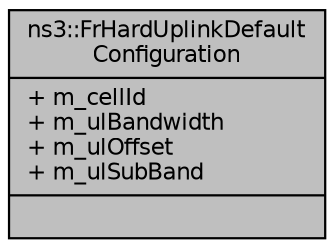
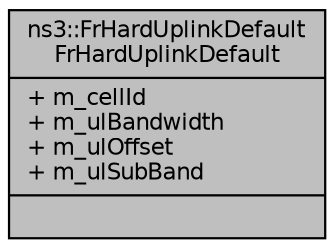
  digraph {
    fontname="DejaVu Sans"
-   n1 [color=black fillcolor=grey75 fontcolor=black fontname="DejaVu Sans" fontsize=10 height=0.2 label="{ns3::FrHardUplinkDefault\lConfiguration\n|+ m_cellId\l+ m_ulBandwidth\l+ m_ulOffset\l+ m_ulSubBand\l|}" shape=record style=filled width=0.4]
+   n1 [color=black fillcolor=grey75 fontcolor=black fontname="DejaVu Sans" fontsize=10 height=0.2 label="{ns3::FrHardUplinkDefault\lFrHardUplinkDefault\n|+ m_cellId\l+ m_ulBandwidth\l+ m_ulOffset\l+ m_ulSubBand\l|}" shape=record style=filled width=0.4]
  }
